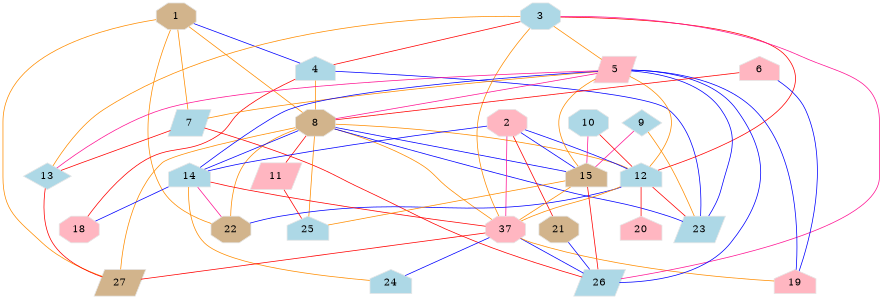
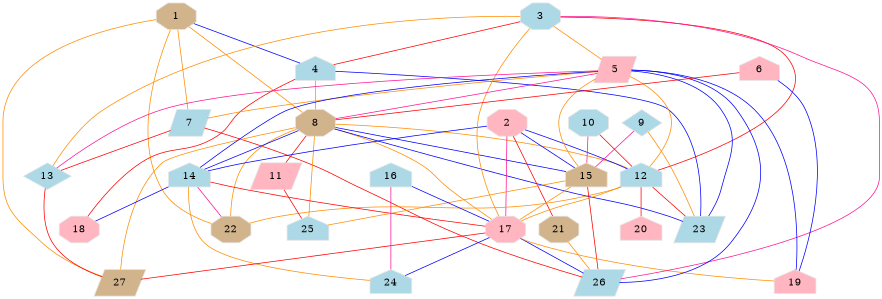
  graph {
    node [color=gray90 fillcolor=lightblue shape=house style=filled]
    edge [color=darkorange weight=1.0]
    1 [fillcolor=tan shape=octagon]
    4
    7 [shape=parallelogram]
    8 [fillcolor=tan shape=octagon]
    22 [fillcolor=tan shape=octagon]
    27 [fillcolor=tan shape=parallelogram]
    2 [fillcolor=lightpink shape=octagon]
    12
    14
    15 [fillcolor=tan]
-   17 [fillcolor=lightpink shape=octagon label=37]
+   17 [fillcolor=lightpink shape=octagon]
    21 [fillcolor=tan shape=octagon]
    18 [fillcolor=lightpink shape=octagon]
    23 [shape=parallelogram]
    13 [shape=diamond]
    26 [shape=parallelogram]
    11 [fillcolor=lightpink shape=parallelogram]
    25
    20 [fillcolor=lightpink]
    24
    19 [fillcolor=lightpink]
    3 [shape=octagon]
    5 [fillcolor=lightpink shape=parallelogram]
    6 [fillcolor=lightpink]
    9 [shape=diamond]
    10 [shape=octagon]
+   16
    1 -- 4 [color=blue]
    1 -- 7 [weight=2.0]
    1 -- 8
    1 -- 22
    1 -- 27
    4 -- 8 [weight=2.0]
    4 -- 18 [color=red]
    4 -- 23 [color=blue]
    7 -- 13 [color=red]
    7 -- 26 [color=red]
    8 -- 22
    8 -- 27 [weight=3.0]
    8 -- 12
    8 -- 14 [color=blue weight=2.0]
    8 -- 15 [color=blue weight=2.0]
    8 -- 17
    8 -- 23 [color=blue]
    8 -- 11 [color=red]
    8 -- 25
    2 -- 12 [color=blue]
    2 -- 14 [color=blue]
    2 -- 15 [color=blue]
    2 -- 17 [color=deeppink weight=4.0]
    2 -- 21 [color=red]
-   12 -- 22 [color=blue]
+   12 -- 22
    12 -- 17 [weight=2.0]
    12 -- 23 [color=red]
    12 -- 20 [color=red weight=2.0]
    14 -- 22 [color=deeppink]
    14 -- 17 [color=red]
    14 -- 18 [color=blue]
    14 -- 24
    15 -- 17
    15 -- 26 [color=red]
    15 -- 25
    17 -- 27 [color=red]
    17 -- 26 [color=blue]
    17 -- 24 [color=blue]
    17 -- 19
-   21 -- 26 [color=blue]
+   21 -- 26
    13 -- 27 [color=red]
    11 -- 25 [color=red]
    3 -- 4 [color=red]
    3 -- 12 [color=red]
    3 -- 17
    3 -- 13
    3 -- 26 [color=deeppink]
    3 -- 5
    5 -- 7
    5 -- 8 [color=deeppink]
    5 -- 12 [weight=2.0]
    5 -- 14 [color=blue]
    5 -- 15
    5 -- 23 [color=blue]
    5 -- 13 [color=deeppink]
    5 -- 26 [color=blue weight=2.0]
    5 -- 19 [color=blue]
    6 -- 8 [color=red]
    6 -- 19 [color=blue]
    9 -- 15 [color=deeppink]
    9 -- 23
    10 -- 12 [color=red]
    10 -- 15 [color=deeppink weight=2.0]
+   16 -- 17 [color=blue]
+   16 -- 24 [color=deeppink]
  }
